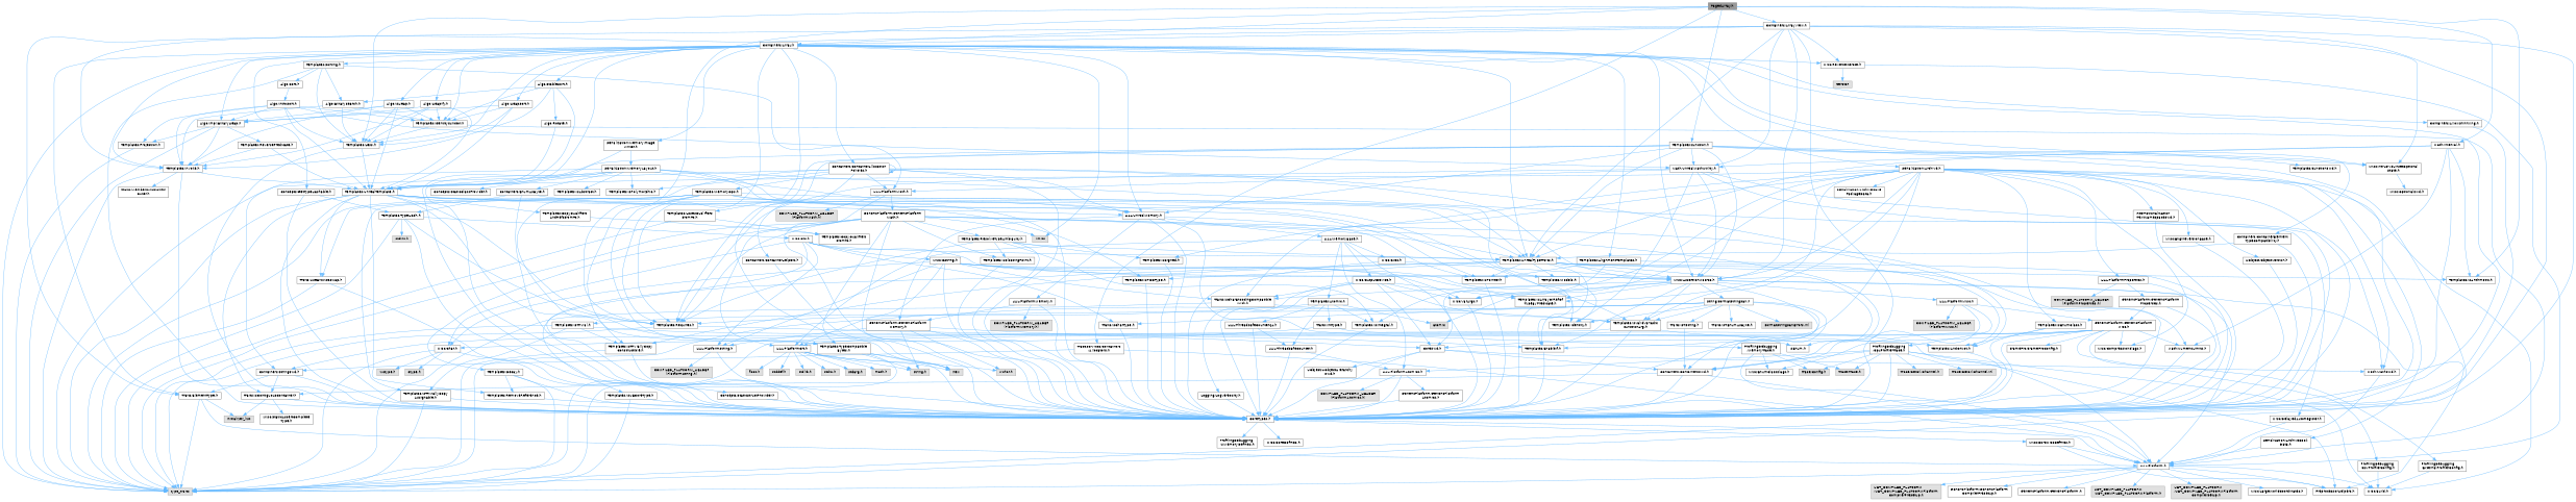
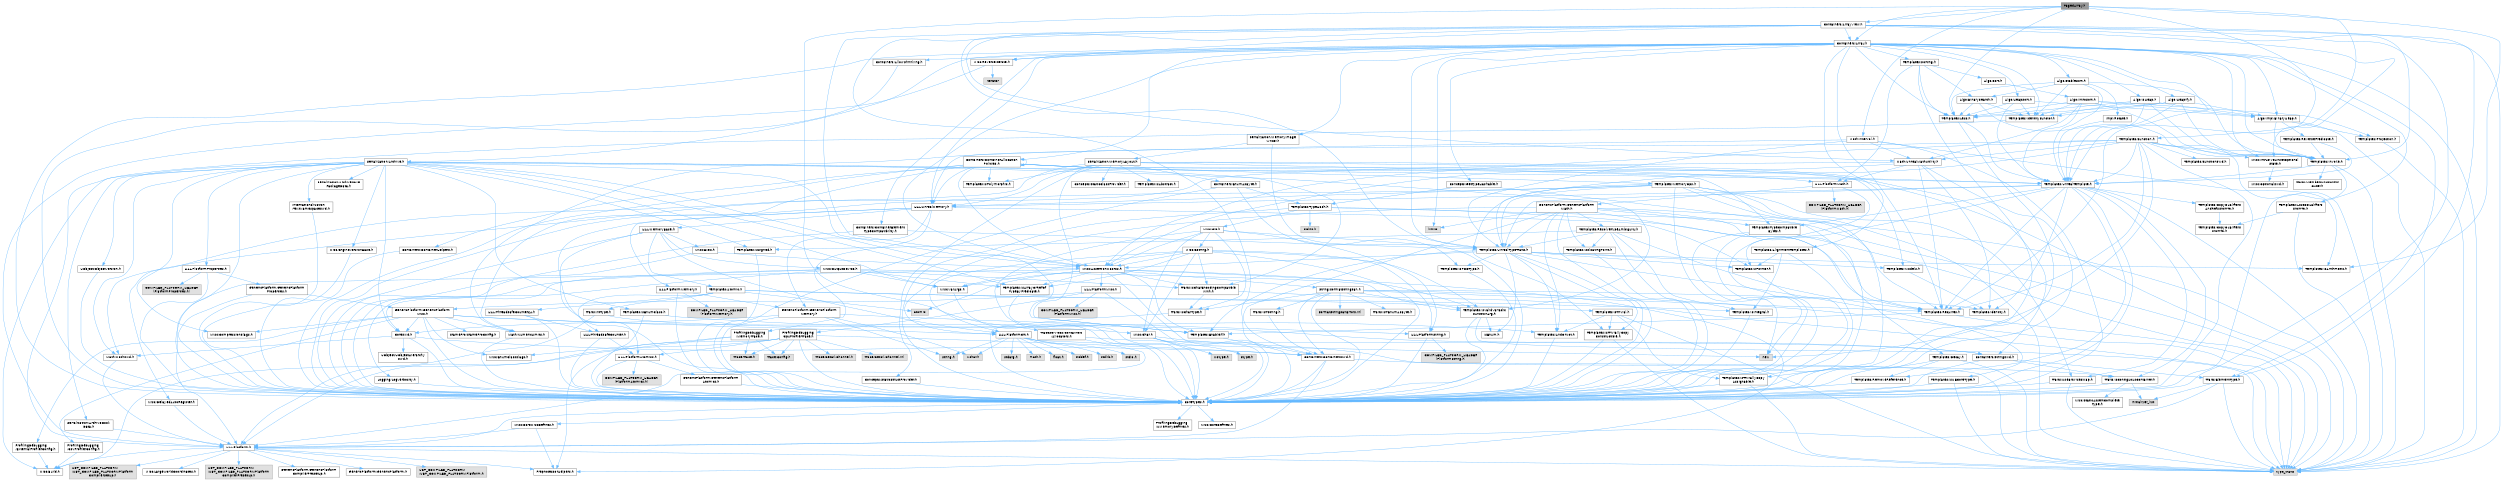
  digraph {
    node [color=grey40 fillcolor=white fontname=Helvetica fontsize=10 shape=box style=filled]
    edge [color=steelblue1 fontname=Helvetica fontsize=10 labelfontname=Helvetica labelfontsize=10 style=solid]
    n1 [color=gray40 fillcolor=grey60 fontcolor=black height=0.2 label="PagedArray.h" width=0.4]
    n2 [height=0.2 label="TraceServices/Containers\l/Allocators.h" width=0.4]
    n3 [height=0.2 label="Containers/Array.h" width=0.4]
    n4 [height=0.2 label="Templates/Requires.h" width=0.4]
    n5 [height=0.2 label="Templates/IsArithmetic.h" width=0.4]
    n6 [height=0.2 label="Templates/Less.h" width=0.4]
    n7 [height=0.2 label="Containers/ArrayView.h" width=0.4]
    n8 [height=0.2 label="Math/Interval.h" width=0.4]
    n9 [height=0.2 label="Templates/Function.h" width=0.4]
    n10 [height=0.2 label="HAL/Platform.h" width=0.4]
    n11 [height=0.2 label="Containers/StringFwd.h" width=0.4]
    n12 [color=grey60 fillcolor="#E0E0E0" height=0.2 label=type_traits width=0.4]
    n13 [height=0.2 label="CoreTypes.h" width=0.4]
    n14 [height=0.2 label="Traits/ElementType.h" width=0.4]
    n15 [height=0.2 label="Misc/AssertionMacros.h" width=0.4]
    n16 [height=0.2 label="Misc/IntrusiveUnsetOptional\lState.h" width=0.4]
    n17 [height=0.2 label="Misc/ReverseIterate.h" width=0.4]
    n18 [height=0.2 label="HAL/UnrealMemory.h" width=0.4]
    n19 [height=0.2 label="Templates/UnrealTypeTraits.h" width=0.4]
    n20 [height=0.2 label="Templates/UnrealTemplate.h" width=0.4]
    n21 [height=0.2 label="Containers/AllowShrinking.h" width=0.4]
    n22 [height=0.2 label="Containers/ContainerAllocation\lPolicies.h" width=0.4]
    n23 [color=grey60 fillcolor="#E0E0E0" height=0.2 label=limits width=0.4]
    n24 [height=0.2 label="Containers/ContainerElement\lTypeCompatibility.h" width=0.4]
    n25 [height=0.2 label="Serialization/Archive.h" width=0.4]
    n26 [height=0.2 label="Serialization/MemoryImage\lWriter.h" width=0.4]
    n27 [height=0.2 label="Algo/Heapify.h" width=0.4]
    n28 [height=0.2 label="Algo/Impl/BinaryHeap.h" width=0.4]
    n29 [height=0.2 label="Templates/Invoke.h" width=0.4]
    n30 [height=0.2 label="Templates/IdentityFunctor.h" width=0.4]
    n31 [height=0.2 label="Algo/HeapSort.h" width=0.4]
    n32 [height=0.2 label="Algo/IsHeap.h" width=0.4]
    n33 [height=0.2 label="Algo/StableSort.h" width=0.4]
    n34 [height=0.2 label="Concepts/GetTypeHashable.h" width=0.4]
    n35 [height=0.2 label="Templates/LosesQualifiers\lFromTo.h" width=0.4]
    n36 [height=0.2 label="Templates/Sorting.h" width=0.4]
    n37 [height=0.2 label="Templates/AlignmentTemplates.h" width=0.4]
    n38 [height=0.2 label="Templates/EnableIf.h" width=0.4]
    n39 [height=0.2 label="Containers/ContainersFwd.h" width=0.4]
    n40 [height=0.2 label="Math/UnrealMathUtility.h" width=0.4]
    n41 [height=0.2 label="Math/NumericLimits.h" width=0.4]
    n42 [color=grey60 fillcolor="#E0E0E0" height=0.2 label=new width=0.4]
    n43 [height=0.2 label="Templates/FunctionFwd.h" width=0.4]
    n44 [height=0.2 label="Misc/Build.h" width=0.4]
    n45 [height=0.2 label="Misc/LargeWorldCoordinates.h" width=0.4]
    n46 [height=0.2 label="PreprocessorHelpers.h" width=0.4]
    n47 [color=grey60 fillcolor="#E0E0E0" height=0.2 label="UBT_COMPILED_PLATFORM\l/UBT_COMPILED_PLATFORMPlatform\lCompilerPreSetup.h" width=0.4]
    n48 [height=0.2 label="GenericPlatform/GenericPlatform\lCompilerPreSetup.h" width=0.4]
    n49 [height=0.2 label="GenericPlatform/GenericPlatform.h" width=0.4]
    n50 [color=grey60 fillcolor="#E0E0E0" height=0.2 label="UBT_COMPILED_PLATFORM\l/UBT_COMPILED_PLATFORMPlatform.h" width=0.4]
    n51 [color=grey60 fillcolor="#E0E0E0" height=0.2 label="UBT_COMPILED_PLATFORM\l/UBT_COMPILED_PLATFORMPlatform\lCompilerSetup.h" width=0.4]
    n52 [height=0.2 label="Traits/IsContiguousContainer.h" width=0.4]
    n53 [height=0.2 label="ProfilingDebugging\l/UMemoryDefines.h" width=0.4]
    n54 [height=0.2 label="Misc/CoreMiscDefines.h" width=0.4]
    n55 [height=0.2 label="Misc/CoreDefines.h" width=0.4]
    n56 [color=grey60 fillcolor="#E0E0E0" height=0.2 label=initializer_list width=0.4]
    n57 [height=0.2 label="Misc/StaticAssertComplete\lType.h" width=0.4]
    n58 [height=0.2 label="HAL/PlatformMisc.h" width=0.4]
    n59 [height=0.2 label="Templates/IsArrayOrRefOf\lTypeByPredicate.h" width=0.4]
    n60 [height=0.2 label="Templates/IsValidVariadic\lFunctionArg.h" width=0.4]
    n61 [height=0.2 label="Traits/IsCharEncodingCompatible\lWith.h" width=0.4]
    n62 [height=0.2 label="Misc/VarArgs.h" width=0.4]
    n63 [height=0.2 label="String/FormatStringSan.h" width=0.4]
    n64 [color=grey60 fillcolor="#E0E0E0" height=0.2 label=atomic width=0.4]
    n65 [height=0.2 label="Misc/OptionalFwd.h" width=0.4]
    n66 [color=grey60 fillcolor="#E0E0E0" height=0.2 label=iterator width=0.4]
    n67 [height=0.2 label="GenericPlatform/GenericPlatform\lMemory.h" width=0.4]
    n68 [height=0.2 label="HAL/MemoryBase.h" width=0.4]
    n69 [height=0.2 label="HAL/PlatformMemory.h" width=0.4]
    n70 [height=0.2 label="ProfilingDebugging\l/MemoryTrace.h" width=0.4]
    n71 [height=0.2 label="Templates/IsPointer.h" width=0.4]
    n72 [height=0.2 label="IsEnum.h" width=0.4]
    n73 [height=0.2 label="Templates/AndOrNot.h" width=0.4]
    n74 [height=0.2 label="Templates/IsTriviallyCopy\lConstructible.h" width=0.4]
    n75 [height=0.2 label="Templates/Models.h" width=0.4]
    n76 [height=0.2 label="Templates/IsPODType.h" width=0.4]
    n77 [height=0.2 label="Templates/IsUECoreType.h" width=0.4]
    n78 [height=0.2 label="Templates/Identity.h" width=0.4]
    n79 [height=0.2 label="Templates/CopyQualifiers\lAndRefsFromTo.h" width=0.4]
    n80 [height=0.2 label="Templates/RemoveReference.h" width=0.4]
    n81 [height=0.2 label="Templates/TypeCompatible\lBytes.h" width=0.4]
    n82 [height=0.2 label="Traits/UseBitwiseSwap.h" width=0.4]
    n83 [height=0.2 label="Containers/ContainerHelpers.h" width=0.4]
    n84 [height=0.2 label="HAL/PlatformMath.h" width=0.4]
    n85 [height=0.2 label="Templates/IsPolymorphic.h" width=0.4]
    n86 [height=0.2 label="Templates/MemoryOps.h" width=0.4]
    n87 [height=0.2 label="CoreFwd.h" width=0.4]
    n88 [height=0.2 label="Misc/CompressionFlags.h" width=0.4]
    n89 [height=0.2 label="Math/MathFwd.h" width=0.4]
    n90 [height=0.2 label="Templates/IsSigned.h" width=0.4]
    n91 [height=0.2 label="HAL/PlatformProperties.h" width=0.4]
    n92 [height=0.2 label="Internationalization\l/TextNamespaceFwd.h" width=0.4]
    n93 [height=0.2 label="Misc/EngineVersionBase.h" width=0.4]
    n94 [height=0.2 label="Serialization/ArchiveCook\lData.h" width=0.4]
    n95 [height=0.2 label="Serialization/ArchiveSave\lPackageData.h" width=0.4]
    n96 [height=0.2 label="Templates/IsEnumClass.h" width=0.4]
    n97 [height=0.2 label="UObject/ObjectVersion.h" width=0.4]
    n98 [height=0.2 label="Serialization/MemoryLayout.h" width=0.4]
    n99 [height=0.2 label="Templates/Projection.h" width=0.4]
    n100 [height=0.2 label="Templates/ReversePredicate.h" width=0.4]
    n101 [height=0.2 label="Traits/MemberFunctionPtr\lOuter.h" width=0.4]
    n102 [height=0.2 label="Algo/BinarySearch.h" width=0.4]
-   n103 [height=0.2 label="Algo/Rotate.h" width=0.4]
+   n103 [height=0.2 label="Impl/Rotate.h" width=0.4]
    n104 [height=0.2 label="Templates/TypeHash.h" width=0.4]
    n105 [height=0.2 label="Templates/CopyQualifiers\lFromTo.h" width=0.4]
    n106 [height=0.2 label="Algo/Sort.h" width=0.4]
    n107 [height=0.2 label="Templates/IsIntegral.h" width=0.4]
    n108 [height=0.2 label="GenericPlatform/GenericPlatform\lMisc.h" width=0.4]
    n109 [color=grey60 fillcolor="#E0E0E0" height=0.2 label="COMPILED_PLATFORM_HEADER\l(PlatformMisc.h)" width=0.4]
    n110 [height=0.2 label="ProfilingDebugging\l/CpuProfilerTrace.h" width=0.4]
    n111 [height=0.2 label="Traits/IsCharType.h" width=0.4]
    n112 [height=0.2 label="Traits/IsTEnumAsByte.h" width=0.4]
    n113 [height=0.2 label="Traits/IsTString.h" width=0.4]
    n114 [color=grey60 fillcolor="#E0E0E0" height=0.2 label="FormatStringSanErrors.inl" width=0.4]
    n115 [height=0.2 label="FramePro/FrameProConfig.h" width=0.4]
    n116 [height=0.2 label="HAL/PlatformCrt.h" width=0.4]
    n117 [height=0.2 label="Misc/EnumClassFlags.h" width=0.4]
    n118 [height=0.2 label="ProfilingDebugging\l/CsvProfilerConfig.h" width=0.4]
    n119 [height=0.2 label="ProfilingDebugging\l/ExternalProfilerConfig.h" width=0.4]
    n120 [height=0.2 label="HAL/PlatformAtomics.h" width=0.4]
    n121 [color=grey60 fillcolor="#E0E0E0" height=0.2 label="Trace/Config.h" width=0.4]
    n122 [color=grey60 fillcolor="#E0E0E0" height=0.2 label="Trace/Detail/Channel.h" width=0.4]
    n123 [color=grey60 fillcolor="#E0E0E0" height=0.2 label="Trace/Detail/Channel.inl" width=0.4]
    n124 [color=grey60 fillcolor="#E0E0E0" height=0.2 label="Trace/Trace.h" width=0.4]
    n125 [height=0.2 label="UObject/UObjectHierarchy\lFwd.h" width=0.4]
    n126 [color=grey60 fillcolor="#E0E0E0" height=0.2 label="wchar.h" width=0.4]
    n127 [color=grey60 fillcolor="#E0E0E0" height=0.2 label="stddef.h" width=0.4]
    n128 [color=grey60 fillcolor="#E0E0E0" height=0.2 label="stdlib.h" width=0.4]
    n129 [color=grey60 fillcolor="#E0E0E0" height=0.2 label="stdio.h" width=0.4]
    n130 [color=grey60 fillcolor="#E0E0E0" height=0.2 label="stdarg.h" width=0.4]
    n131 [color=grey60 fillcolor="#E0E0E0" height=0.2 label="math.h" width=0.4]
    n132 [color=grey60 fillcolor="#E0E0E0" height=0.2 label="float.h" width=0.4]
    n133 [color=grey60 fillcolor="#E0E0E0" height=0.2 label="string.h" width=0.4]
    n134 [height=0.2 label="GenericPlatform/GenericPlatform\lAtomics.h" width=0.4]
    n135 [color=grey60 fillcolor="#E0E0E0" height=0.2 label="COMPILED_PLATFORM_HEADER\l(PlatformAtomics.h)" width=0.4]
    n136 [height=0.2 label="HAL/PlatformString.h" width=0.4]
    n137 [height=0.2 label="Misc/Exec.h" width=0.4]
    n138 [height=0.2 label="Misc/OutputDevice.h" width=0.4]
    n139 [height=0.2 label="Templates/Atomic.h" width=0.4]
    n140 [color=grey60 fillcolor="#E0E0E0" height=0.2 label="COMPILED_PLATFORM_HEADER\l(PlatformMemory.h)" width=0.4]
    n141 [color=grey60 fillcolor="#E0E0E0" height=0.2 label="COMPILED_PLATFORM_HEADER\l(PlatformString.h)" width=0.4]
    n142 [height=0.2 label="Logging/LogVerbosity.h" width=0.4]
    n143 [height=0.2 label="HAL/ThreadSafeCounter.h" width=0.4]
    n144 [height=0.2 label="HAL/ThreadSafeCounter64.h" width=0.4]
    n145 [height=0.2 label="Templates/IsTrivial.h" width=0.4]
    n146 [height=0.2 label="Traits/IntType.h" width=0.4]
    n147 [height=0.2 label="Templates/IsTriviallyCopy\lAssignable.h" width=0.4]
    n148 [height=0.2 label="Misc/Char.h" width=0.4]
    n149 [height=0.2 label="GenericPlatform/GenericPlatform\lMath.h" width=0.4]
    n150 [color=grey60 fillcolor="#E0E0E0" height=0.2 label="COMPILED_PLATFORM_HEADER\l(PlatformMath.h)" width=0.4]
    n151 [height=0.2 label="Templates/Decay.h" width=0.4]
    n152 [height=0.2 label="Templates/IsFloatingPoint.h" width=0.4]
    n153 [height=0.2 label="Templates/ResolveTypeAmbiguity.h" width=0.4]
    n154 [height=0.2 label="GenericPlatform/GenericPlatform\lProperties.h" width=0.4]
    n155 [color=grey60 fillcolor="#E0E0E0" height=0.2 label="COMPILED_PLATFORM_HEADER\l(PlatformProperties.h)" width=0.4]
    n156 [height=0.2 label="Concepts/StaticClassProvider.h" width=0.4]
    n157 [height=0.2 label="Concepts/StaticStructProvider.h" width=0.4]
    n158 [height=0.2 label="Containers/EnumAsByte.h" width=0.4]
    n159 [height=0.2 label="Misc/DelayedAutoRegister.h" width=0.4]
    n160 [height=0.2 label="Templates/IsAbstract.h" width=0.4]
    n161 [height=0.2 label="Misc/Crc.h" width=0.4]
    n162 [color=grey60 fillcolor="#E0E0E0" height=0.2 label="stdint.h" width=0.4]
    n163 [height=0.2 label="Misc/CString.h" width=0.4]
    n164 [color=grey60 fillcolor="#E0E0E0" height=0.2 label="ctype.h" width=0.4]
    n165 [color=grey60 fillcolor="#E0E0E0" height=0.2 label="wctype.h" width=0.4]
    n166 [height=0.2 label="Algo/IntroSort.h" width=0.4]
    n1 -> n2
    n1 -> n3
    n1 -> n4
    n1 -> n5
    n1 -> n6
    n1 -> n7
    n1 -> n8
    n1 -> n9
    n2 -> n10
    n2 -> n11
    n3 -> n4
    n3 -> n6
    n3 -> n12
    n3 -> n13
    n3 -> n14
    n3 -> n15
    n3 -> n16
    n3 -> n17
    n3 -> n18
    n3 -> n19
    n3 -> n20
    n3 -> n21
    n3 -> n22
    n3 -> n23
    n3 -> n24
    n3 -> n25
    n3 -> n26
    n3 -> n27
    n3 -> n28
    n3 -> n29
    n3 -> n30
    n3 -> n31
    n3 -> n32
    n3 -> n33
    n3 -> n34
    n3 -> n35
    n3 -> n36
    n3 -> n37
    n4 -> n12
    n4 -> n38
    n6 -> n13
    n6 -> n20
    n7 -> n3
    n7 -> n12
    n7 -> n13
    n7 -> n14
    n7 -> n15
    n7 -> n16
    n7 -> n17
    n7 -> n19
    n7 -> n29
    n7 -> n39
    n7 -> n40
    n8 -> n5
    n8 -> n13
    n8 -> n19
    n8 -> n40
    n8 -> n41
    n9 -> n4
    n9 -> n12
    n9 -> n13
    n9 -> n15
    n9 -> n16
    n9 -> n18
    n9 -> n19
    n9 -> n20
+   n9 -> n29
    n9 -> n40
    n9 -> n42
    n9 -> n43
    n10 -> n12
    n10 -> n44
    n10 -> n45
    n10 -> n46
    n10 -> n47
    n10 -> n48
    n10 -> n49
    n10 -> n50
    n10 -> n51
    n11 -> n13
    n11 -> n14
    n11 -> n52
    n13 -> n10
    n13 -> n53
    n13 -> n54
    n13 -> n55
    n14 -> n10
    n14 -> n12
    n14 -> n56
    n15 -> n10
    n15 -> n13
    n15 -> n38
    n15 -> n46
    n15 -> n58
    n15 -> n59
    n15 -> n60
    n15 -> n61
    n15 -> n62
    n15 -> n63
    n15 -> n64
    n16 -> n65
    n17 -> n10
    n17 -> n66
    n18 -> n13
    n18 -> n67
    n18 -> n68
    n18 -> n69
    n18 -> n70
    n18 -> n71
    n19 -> n5
    n19 -> n13
    n19 -> n15
    n19 -> n38
    n19 -> n71
    n19 -> n72
    n19 -> n73
    n19 -> n74
    n19 -> n75
    n19 -> n76
    n19 -> n77
    n20 -> n4
    n20 -> n12
    n20 -> n13
    n20 -> n18
    n20 -> n19
    n20 -> n52
    n20 -> n71
    n20 -> n78
    n20 -> n79
    n20 -> n80
    n20 -> n81
    n20 -> n82
    n21 -> n13
    n22 -> n12
    n22 -> n13
    n22 -> n15
    n22 -> n18
    n22 -> n22
    n22 -> n41
    n22 -> n81
    n22 -> n83
    n22 -> n84
    n22 -> n85
    n22 -> n86
    n24 -> n13
    n24 -> n19
    n25 -> n13
    n25 -> n15
    n25 -> n20
    n25 -> n38
    n25 -> n44
    n25 -> n59
    n25 -> n60
    n25 -> n61
    n25 -> n62
    n25 -> n87
    n25 -> n88
    n25 -> n89
    n25 -> n90
    n25 -> n91
    n25 -> n92
    n25 -> n93
    n25 -> n94
    n25 -> n95
    n25 -> n96
    n25 -> n97
    n26 -> n13
    n26 -> n98
    n27 -> n6
    n27 -> n20
    n27 -> n28
    n27 -> n29
    n27 -> n30
    n28 -> n12
    n28 -> n29
    n28 -> n99
    n28 -> n100
    n29 -> n12
    n29 -> n13
    n29 -> n20
    n29 -> n101
    n30 -> n10
    n31 -> n6
    n31 -> n20
    n31 -> n28
    n31 -> n30
    n32 -> n6
    n32 -> n20
    n32 -> n28
    n32 -> n29
    n32 -> n30
-   n30 -> n6
+   n33 -> n6
    n33 -> n20
    n33 -> n29
    n33 -> n30
    n33 -> n102
    n33 -> n103
    n34 -> n13
    n34 -> n104
    n35 -> n12
    n35 -> n105
    n36 -> n6
    n36 -> n13
    n36 -> n84
    n36 -> n102
    n36 -> n106
    n37 -> n13
    n37 -> n71
    n37 -> n107
    n38 -> n13
    n39 -> n10
    n39 -> n13
    n39 -> n52
    n40 -> n4
    n40 -> n13
    n40 -> n15
    n40 -> n78
    n40 -> n84
    n40 -> n89
    n41 -> n13
    n52 -> n13
    n52 -> n56
    n52 -> n57
    n54 -> n10
    n54 -> n46
    n58 -> n13
    n58 -> n108
    n58 -> n109
    n58 -> n110
    n59 -> n13
    n60 -> n12
    n60 -> n13
    n60 -> n72
    n61 -> n12
-   n61 -> n60
+   n61 -> n111
    n62 -> n13
    n63 -> n4
    n63 -> n12
    n63 -> n13
    n63 -> n39
    n63 -> n60
    n63 -> n78
    n63 -> n111
    n63 -> n112
    n63 -> n113
    n63 -> n114
    n67 -> n13
    n67 -> n87
    n67 -> n126
    n67 -> n133
    n67 -> n136
    n68 -> n13
    n68 -> n116
    n68 -> n120
    n68 -> n137
    n68 -> n138
    n68 -> n139
    n69 -> n13
    n69 -> n67
    n69 -> n140
    n70 -> n10
    n70 -> n117
    n70 -> n121
    n70 -> n124
    n71 -> n13
    n73 -> n13
    n74 -> n12
    n74 -> n13
    n75 -> n78
    n76 -> n13
    n77 -> n12
    n77 -> n13
    n79 -> n105
    n80 -> n13
    n81 -> n12
    n81 -> n13
    n81 -> n42
-   n81 -> n133
    n82 -> n12
    n82 -> n13
    n83 -> n13
    n84 -> n13
    n84 -> n149
    n84 -> n150
    n86 -> n4
    n86 -> n12
    n86 -> n13
    n86 -> n18
    n86 -> n19
    n86 -> n42
    n86 -> n74
    n86 -> n82
    n86 -> n147
    n87 -> n13
    n87 -> n39
    n87 -> n89
    n87 -> n125
    n89 -> n10
    n90 -> n13
    n91 -> n13
    n91 -> n154
    n91 -> n155
    n92 -> n13
    n93 -> n13
    n94 -> n10
    n96 -> n13
    n96 -> n73
    n97 -> n13
    n98 -> n11
    n98 -> n18
    n98 -> n20
    n98 -> n38
    n98 -> n75
    n98 -> n85
    n98 -> n156
    n98 -> n157
    n98 -> n158
    n98 -> n159
    n98 -> n160
    n99 -> n12
    n100 -> n20
    n100 -> n29
    n102 -> n6
    n102 -> n29
    n102 -> n30
    n103 -> n20
    n104 -> n4
    n104 -> n12
    n104 -> n13
    n104 -> n161
    n104 -> n162
    n106 -> n166
    n107 -> n13
    n108 -> n11
    n108 -> n13
    n108 -> n41
    n108 -> n87
    n108 -> n88
    n108 -> n115
    n108 -> n116
    n108 -> n117
    n108 -> n118
    n108 -> n119
    n110 -> n13
    n110 -> n39
    n110 -> n44
    n110 -> n46
    n110 -> n120
    n110 -> n121
    n110 -> n122
    n110 -> n123
    n110 -> n124
    n111 -> n13
    n113 -> n39
    n116 -> n42
    n116 -> n126
    n116 -> n127
    n116 -> n128
    n116 -> n129
    n116 -> n130
    n116 -> n131
    n116 -> n132
    n116 -> n133
    n118 -> n44
    n119 -> n44
    n120 -> n13
    n120 -> n134
    n120 -> n135
    n134 -> n13
    n136 -> n13
    n136 -> n141
    n137 -> n13
    n137 -> n15
    n138 -> n13
    n138 -> n59
    n138 -> n60
    n138 -> n61
    n138 -> n62
    n138 -> n87
    n138 -> n142
    n139 -> n64
    n139 -> n107
    n139 -> n143
    n139 -> n144
    n139 -> n145
    n139 -> n146
    n142 -> n13
    n143 -> n13
    n143 -> n120
    n144 -> n13
    n144 -> n143
    n145 -> n12
    n145 -> n73
    n145 -> n74
    n145 -> n147
    n146 -> n10
    n146 -> n148
    n147 -> n12
    n147 -> n13
    n148 -> n12
    n148 -> n13
    n148 -> n164
    n148 -> n165
    n149 -> n4
    n149 -> n12
    n149 -> n13
    n149 -> n19
    n149 -> n23
    n149 -> n39
    n149 -> n73
    n149 -> n81
    n149 -> n116
    n149 -> n151
    n149 -> n152
    n149 -> n153
    n151 -> n12
    n151 -> n13
    n151 -> n80
    n152 -> n13
    n153 -> n4
    n153 -> n13
    n153 -> n19
    n153 -> n90
    n153 -> n107
    n153 -> n152
    n154 -> n13
    n154 -> n108
    n157 -> n13
    n158 -> n13
    n158 -> n76
    n158 -> n104
    n159 -> n10
    n161 -> n13
    n161 -> n15
    n161 -> n19
    n161 -> n111
    n161 -> n136
    n161 -> n148
    n161 -> n163
    n163 -> n13
    n163 -> n15
    n163 -> n59
    n163 -> n60
    n163 -> n61
    n163 -> n62
    n163 -> n116
    n163 -> n136
    n163 -> n148
    n166 -> n6
    n166 -> n20
    n166 -> n28
    n166 -> n29
    n166 -> n30
    n166 -> n40
    n166 -> n99
  }
